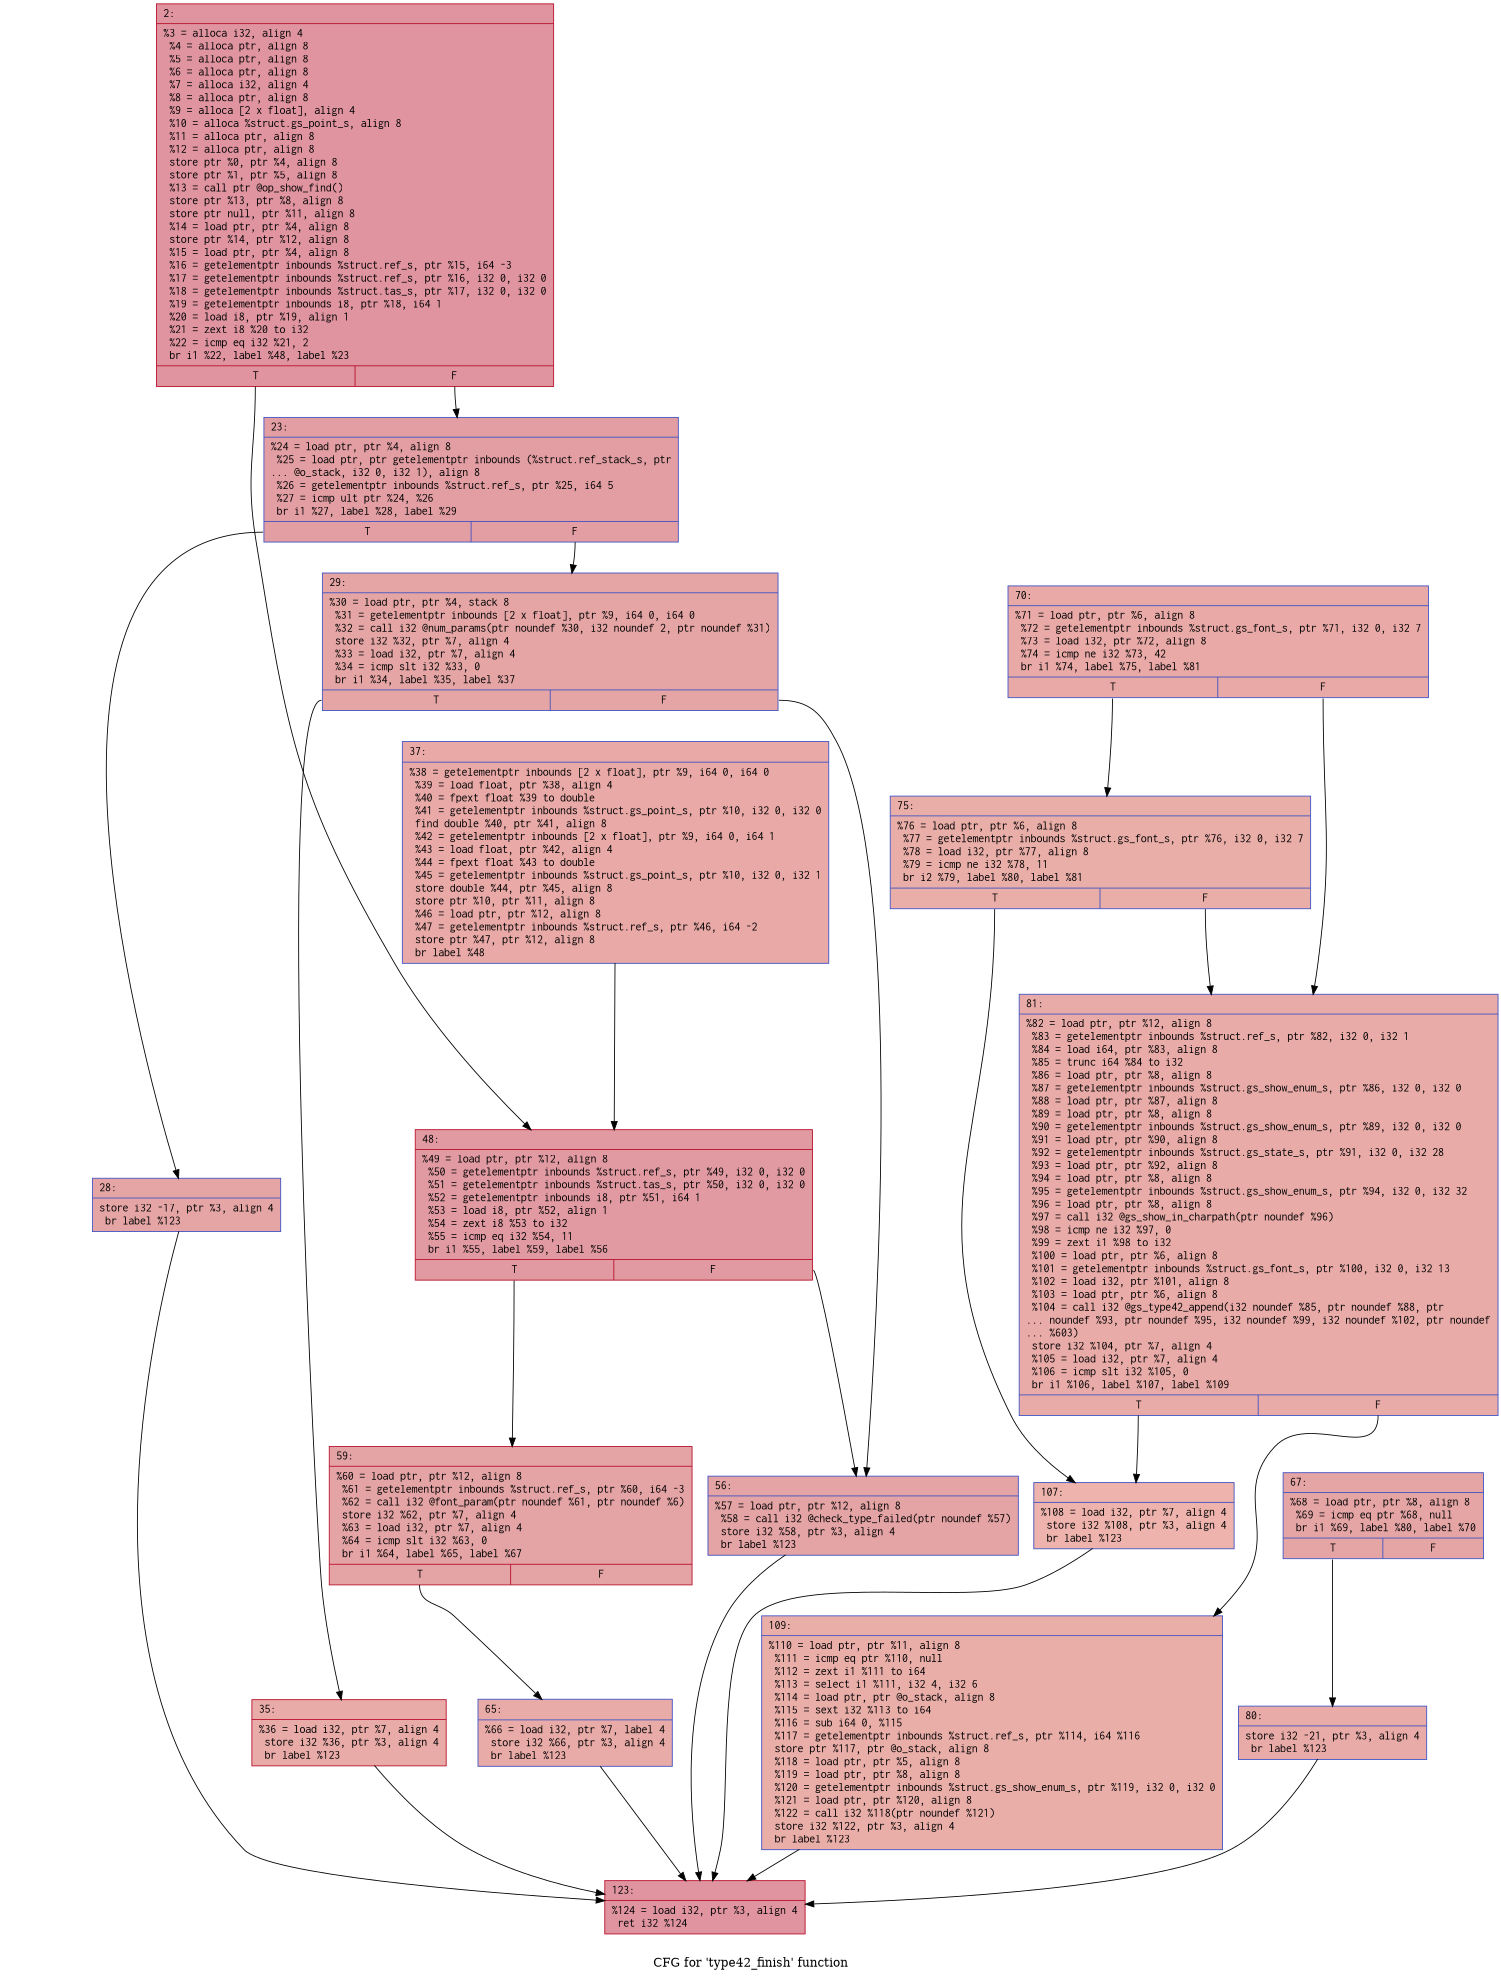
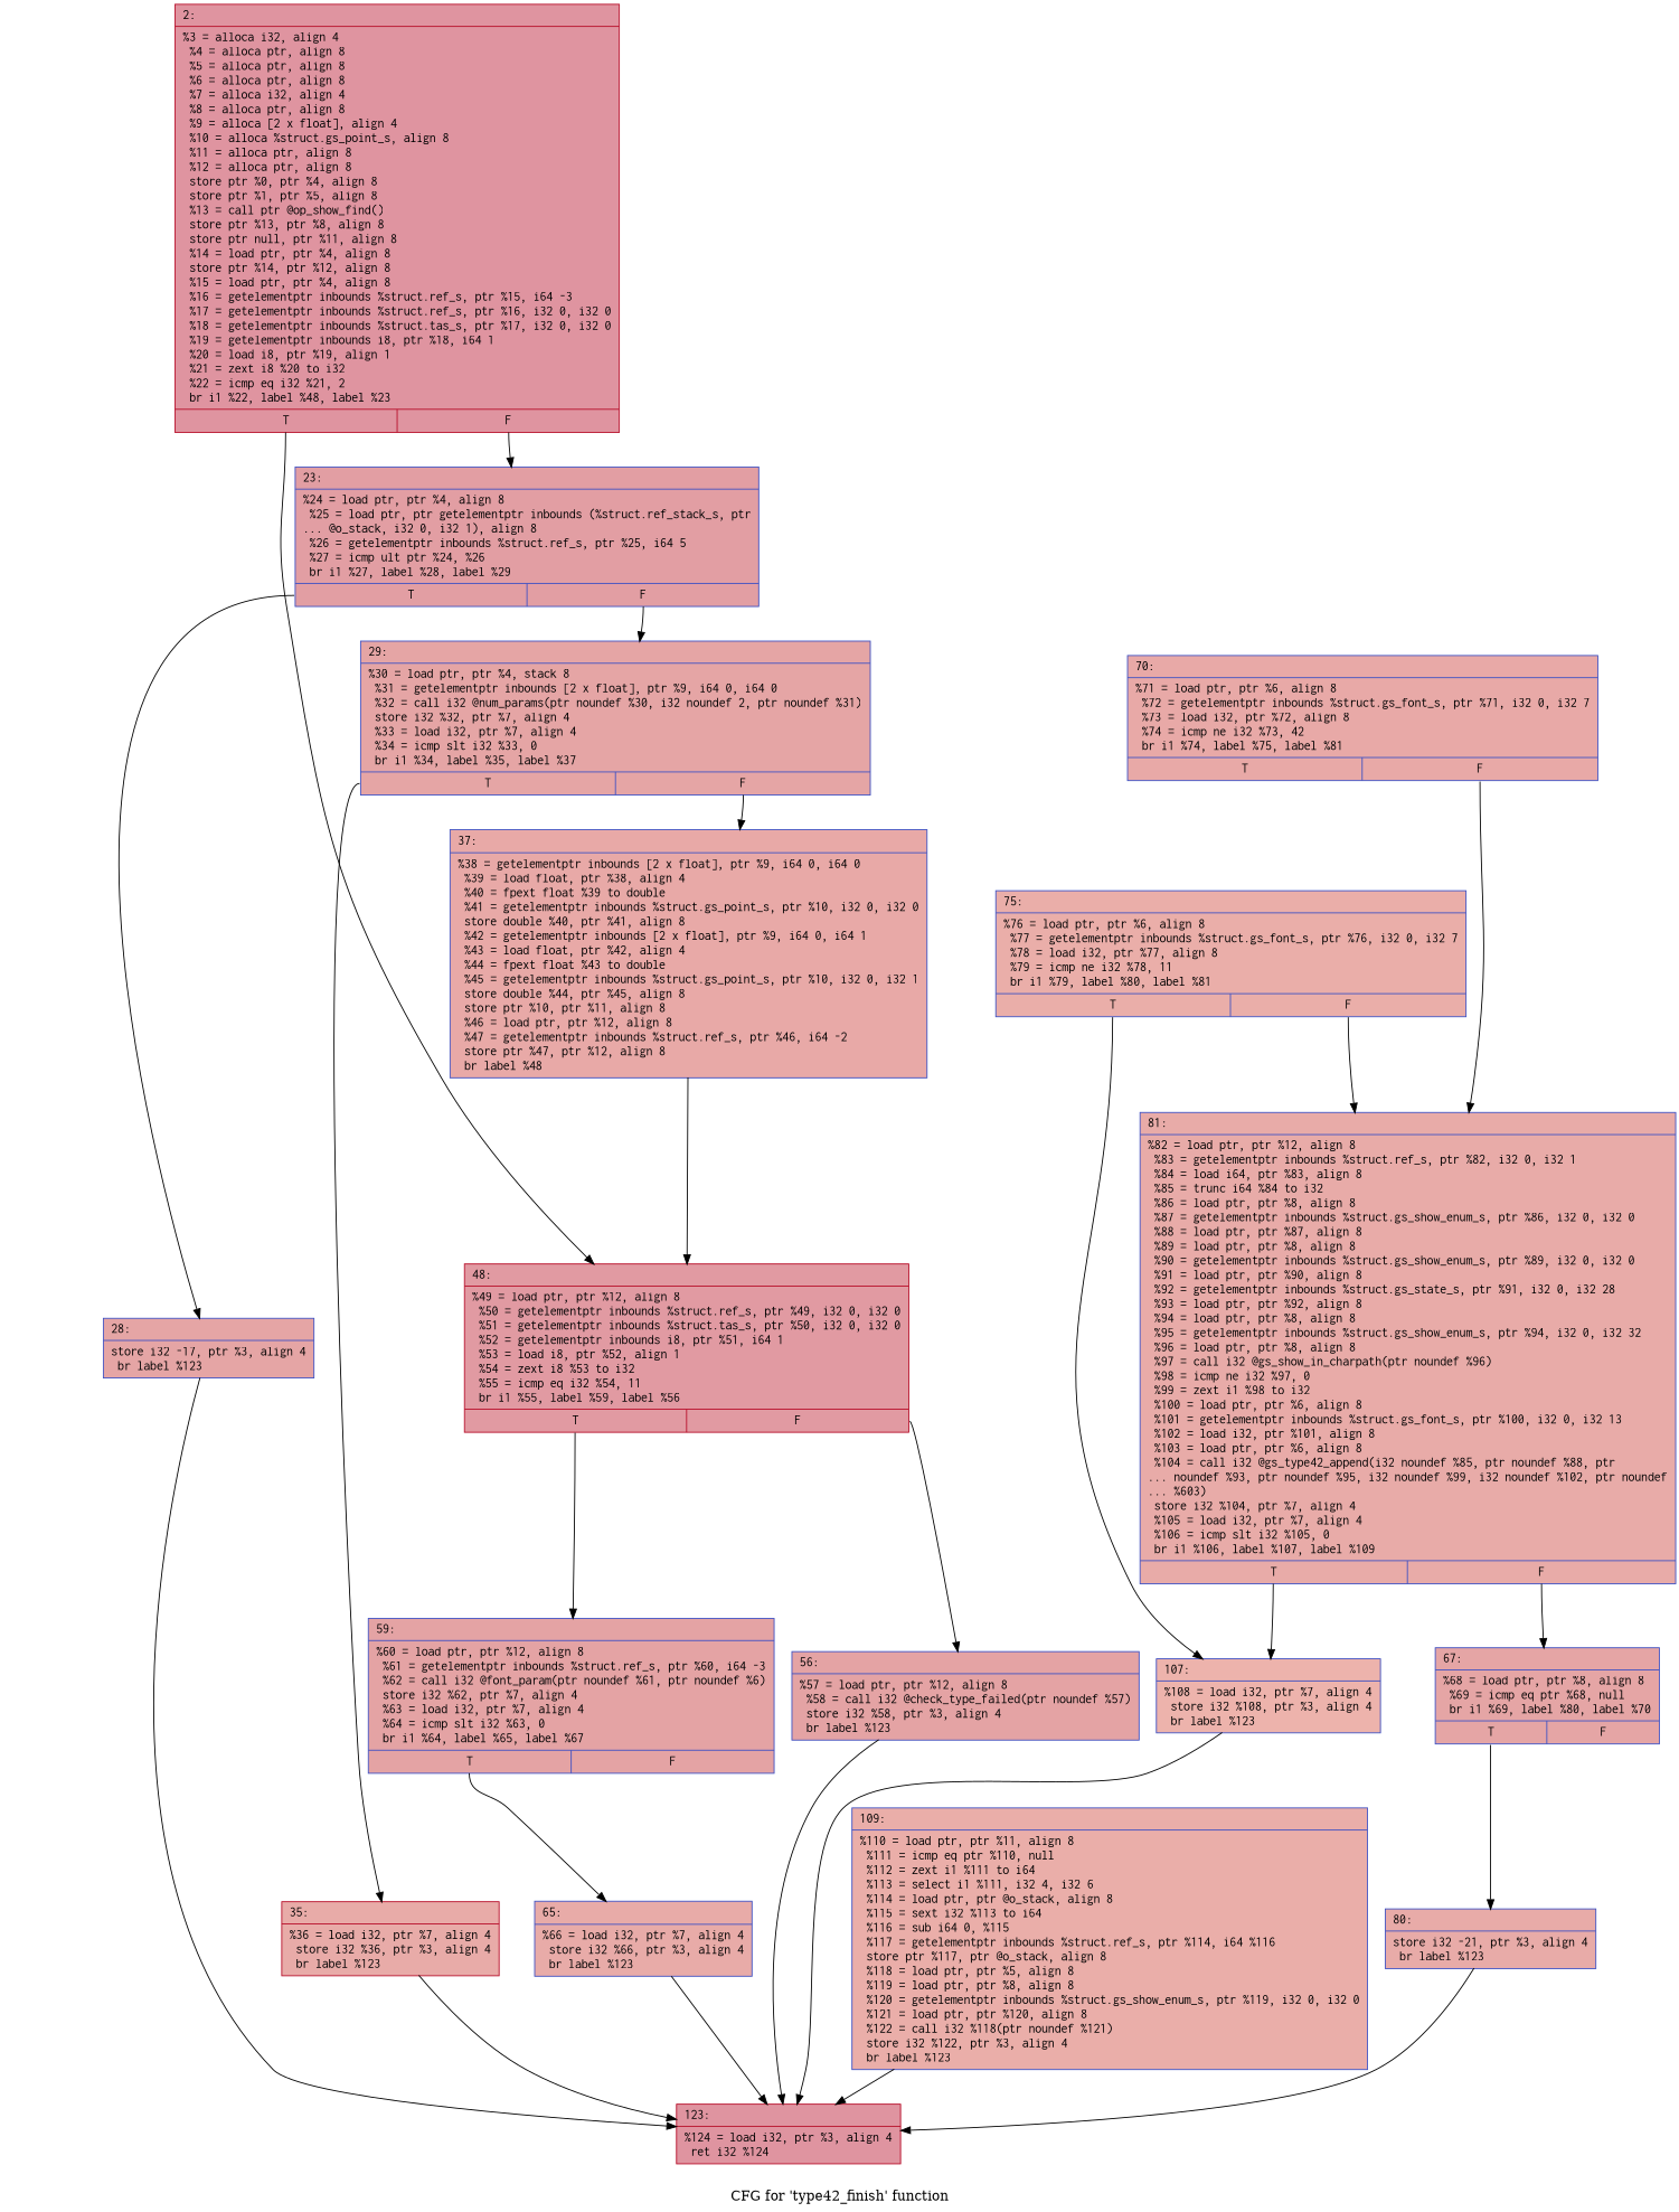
  digraph {
    label="CFG for 'type42_finish' function"
    node [color="#3d50c3ff" fillcolor="#cc403a70" fontname=Courier shape=record style=filled]
    edge [tailport=s0]
    n1 [color="#b70d28ff" fillcolor="#b70d2870" label="{2:\l|  %3 = alloca i32, align 4\l  %4 = alloca ptr, align 8\l  %5 = alloca ptr, align 8\l  %6 = alloca ptr, align 8\l  %7 = alloca i32, align 4\l  %8 = alloca ptr, align 8\l  %9 = alloca [2 x float], align 4\l  %10 = alloca %struct.gs_point_s, align 8\l  %11 = alloca ptr, align 8\l  %12 = alloca ptr, align 8\l  store ptr %0, ptr %4, align 8\l  store ptr %1, ptr %5, align 8\l  %13 = call ptr @op_show_find()\l  store ptr %13, ptr %8, align 8\l  store ptr null, ptr %11, align 8\l  %14 = load ptr, ptr %4, align 8\l  store ptr %14, ptr %12, align 8\l  %15 = load ptr, ptr %4, align 8\l  %16 = getelementptr inbounds %struct.ref_s, ptr %15, i64 -3\l  %17 = getelementptr inbounds %struct.ref_s, ptr %16, i32 0, i32 0\l  %18 = getelementptr inbounds %struct.tas_s, ptr %17, i32 0, i32 0\l  %19 = getelementptr inbounds i8, ptr %18, i64 1\l  %20 = load i8, ptr %19, align 1\l  %21 = zext i8 %20 to i32\l  %22 = icmp eq i32 %21, 2\l  br i1 %22, label %48, label %23\l|{<s0>T|<s1>F}}"]
    n2 [color="#b70d28ff" fillcolor="#bb1b2c70" label="{48:\l|  %49 = load ptr, ptr %12, align 8\l  %50 = getelementptr inbounds %struct.ref_s, ptr %49, i32 0, i32 0\l  %51 = getelementptr inbounds %struct.tas_s, ptr %50, i32 0, i32 0\l  %52 = getelementptr inbounds i8, ptr %51, i64 1\l  %53 = load i8, ptr %52, align 1\l  %54 = zext i8 %53 to i32\l  %55 = icmp eq i32 %54, 11\l  br i1 %55, label %59, label %56\l|{<s0>T|<s1>F}}"]
    n3 [fillcolor="#be242e70" label="{23:\l|  %24 = load ptr, ptr %4, align 8\l  %25 = load ptr, ptr getelementptr inbounds (%struct.ref_stack_s, ptr\l... @o_stack, i32 0, i32 1), align 8\l  %26 = getelementptr inbounds %struct.ref_s, ptr %25, i64 5\l  %27 = icmp ult ptr %24, %26\l  br i1 %27, label %28, label %29\l|{<s0>T|<s1>F}}"]
-   n4 [color="#b70d28ff" fillcolor="#c32e3170" label="{59:\l|  %60 = load ptr, ptr %12, align 8\l  %61 = getelementptr inbounds %struct.ref_s, ptr %60, i64 -3\l  %62 = call i32 @font_param(ptr noundef %61, ptr noundef %6)\l  store i32 %62, ptr %7, align 4\l  %63 = load i32, ptr %7, align 4\l  %64 = icmp slt i32 %63, 0\l  br i1 %64, label %65, label %67\l|{<s0>T|<s1>F}}"]
+   n4 [fillcolor="#c32e3170" label="{59:\l|  %60 = load ptr, ptr %12, align 8\l  %61 = getelementptr inbounds %struct.ref_s, ptr %60, i64 -3\l  %62 = call i32 @font_param(ptr noundef %61, ptr noundef %6)\l  store i32 %62, ptr %7, align 4\l  %63 = load i32, ptr %7, align 4\l  %64 = icmp slt i32 %63, 0\l  br i1 %64, label %65, label %67\l|{<s0>T|<s1>F}}"]
    n5 [fillcolor="#c32e3170" label="{56:\l|  %57 = load ptr, ptr %12, align 8\l  %58 = call i32 @check_type_failed(ptr noundef %57)\l  store i32 %58, ptr %3, align 4\l  br label %123\l}"]
    n6 [fillcolor="#c5333470" label="{28:\l|  store i32 -17, ptr %3, align 4\l  br label %123\l}"]
    n7 [fillcolor="#c5333470" label="{29:\l|  %30 = load ptr, ptr %4, stack 8\l  %31 = getelementptr inbounds [2 x float], ptr %9, i64 0, i64 0\l  %32 = call i32 @num_params(ptr noundef %30, i32 noundef 2, ptr noundef %31)\l  store i32 %32, ptr %7, align 4\l  %33 = load i32, ptr %7, align 4\l  %34 = icmp slt i32 %33, 0\l  br i1 %34, label %35, label %37\l|{<s0>T|<s1>F}}"]
-   n8 [label="{65:\l|  %66 = load i32, ptr %7, label 4\l  store i32 %66, ptr %3, align 4\l  br label %123\l}"]
+   n8 [label="{65:\l|  %66 = load i32, ptr %7, align 4\l  store i32 %66, ptr %3, align 4\l  br label %123\l}"]
    n9 [color="#b70d28ff" fillcolor="#b70d2870" label="{123:\l|  %124 = load i32, ptr %3, align 4\l  ret i32 %124\l}"]
    n10 [color="#b70d28ff" label="{35:\l|  %36 = load i32, ptr %7, align 4\l  store i32 %36, ptr %3, align 4\l  br label %123\l}"]
-   n11 [fillcolor="#ca3b3770" label="{37:\l|  %38 = getelementptr inbounds [2 x float], ptr %9, i64 0, i64 0\l  %39 = load float, ptr %38, align 4\l  %40 = fpext float %39 to double\l  %41 = getelementptr inbounds %struct.gs_point_s, ptr %10, i32 0, i32 0\l  find double %40, ptr %41, align 8\l  %42 = getelementptr inbounds [2 x float], ptr %9, i64 0, i64 1\l  %43 = load float, ptr %42, align 4\l  %44 = fpext float %43 to double\l  %45 = getelementptr inbounds %struct.gs_point_s, ptr %10, i32 0, i32 1\l  store double %44, ptr %45, align 8\l  store ptr %10, ptr %11, align 8\l  %46 = load ptr, ptr %12, align 8\l  %47 = getelementptr inbounds %struct.ref_s, ptr %46, i64 -2\l  store ptr %47, ptr %12, align 8\l  br label %48\l}"]
+   n11 [fillcolor="#ca3b3770" label="{37:\l|  %38 = getelementptr inbounds [2 x float], ptr %9, i64 0, i64 0\l  %39 = load float, ptr %38, align 4\l  %40 = fpext float %39 to double\l  %41 = getelementptr inbounds %struct.gs_point_s, ptr %10, i32 0, i32 0\l  store double %40, ptr %41, align 8\l  %42 = getelementptr inbounds [2 x float], ptr %9, i64 0, i64 1\l  %43 = load float, ptr %42, align 4\l  %44 = fpext float %43 to double\l  %45 = getelementptr inbounds %struct.gs_point_s, ptr %10, i32 0, i32 1\l  store double %44, ptr %45, align 8\l  store ptr %10, ptr %11, align 8\l  %46 = load ptr, ptr %12, align 8\l  %47 = getelementptr inbounds %struct.ref_s, ptr %46, i64 -2\l  store ptr %47, ptr %12, align 8\l  br label %48\l}"]
    n12 [fillcolor="#c5333470" label="{67:\l|  %68 = load ptr, ptr %8, align 8\l  %69 = icmp eq ptr %68, null\l  br i1 %69, label %80, label %70\l|{<s0>T|<s1>F}}"]
    n13 [label="{80:\l|  store i32 -21, ptr %3, align 4\l  br label %123\l}"]
    n14 [fillcolor="#ca3b3770" label="{70:\l|  %71 = load ptr, ptr %6, align 8\l  %72 = getelementptr inbounds %struct.gs_font_s, ptr %71, i32 0, i32 7\l  %73 = load i32, ptr %72, align 8\l  %74 = icmp ne i32 %73, 42\l  br i1 %74, label %75, label %81\l|{<s0>T|<s1>F}}"]
-   n15 [fillcolor="#d0473d70" label="{75:\l|  %76 = load ptr, ptr %6, align 8\l  %77 = getelementptr inbounds %struct.gs_font_s, ptr %76, i32 0, i32 7\l  %78 = load i32, ptr %77, align 8\l  %79 = icmp ne i32 %78, 11\l  br i2 %79, label %80, label %81\l|{<s0>T|<s1>F}}"]
+   n15 [fillcolor="#d0473d70" label="{75:\l|  %76 = load ptr, ptr %6, align 8\l  %77 = getelementptr inbounds %struct.gs_font_s, ptr %76, i32 0, i32 7\l  %78 = load i32, ptr %77, align 8\l  %79 = icmp ne i32 %78, 11\l  br i1 %79, label %80, label %81\l|{<s0>T|<s1>F}}"]
    n16 [label="{81:\l|  %82 = load ptr, ptr %12, align 8\l  %83 = getelementptr inbounds %struct.ref_s, ptr %82, i32 0, i32 1\l  %84 = load i64, ptr %83, align 8\l  %85 = trunc i64 %84 to i32\l  %86 = load ptr, ptr %8, align 8\l  %87 = getelementptr inbounds %struct.gs_show_enum_s, ptr %86, i32 0, i32 0\l  %88 = load ptr, ptr %87, align 8\l  %89 = load ptr, ptr %8, align 8\l  %90 = getelementptr inbounds %struct.gs_show_enum_s, ptr %89, i32 0, i32 0\l  %91 = load ptr, ptr %90, align 8\l  %92 = getelementptr inbounds %struct.gs_state_s, ptr %91, i32 0, i32 28\l  %93 = load ptr, ptr %92, align 8\l  %94 = load ptr, ptr %8, align 8\l  %95 = getelementptr inbounds %struct.gs_show_enum_s, ptr %94, i32 0, i32 32\l  %96 = load ptr, ptr %8, align 8\l  %97 = call i32 @gs_show_in_charpath(ptr noundef %96)\l  %98 = icmp ne i32 %97, 0\l  %99 = zext i1 %98 to i32\l  %100 = load ptr, ptr %6, align 8\l  %101 = getelementptr inbounds %struct.gs_font_s, ptr %100, i32 0, i32 13\l  %102 = load i32, ptr %101, align 8\l  %103 = load ptr, ptr %6, align 8\l  %104 = call i32 @gs_type42_append(i32 noundef %85, ptr noundef %88, ptr\l... noundef %93, ptr noundef %95, i32 noundef %99, i32 noundef %102, ptr noundef\l... %603)\l  store i32 %104, ptr %7, align 4\l  %105 = load i32, ptr %7, align 4\l  %106 = icmp slt i32 %105, 0\l  br i1 %106, label %107, label %109\l|{<s0>T|<s1>F}}"]
    n17 [fillcolor="#d6524470" label="{107:\l|  %108 = load i32, ptr %7, align 4\l  store i32 %108, ptr %3, align 4\l  br label %123\l}"]
    n18 [fillcolor="#d0473d70" label="{109:\l|  %110 = load ptr, ptr %11, align 8\l  %111 = icmp eq ptr %110, null\l  %112 = zext i1 %111 to i64\l  %113 = select i1 %111, i32 4, i32 6\l  %114 = load ptr, ptr @o_stack, align 8\l  %115 = sext i32 %113 to i64\l  %116 = sub i64 0, %115\l  %117 = getelementptr inbounds %struct.ref_s, ptr %114, i64 %116\l  store ptr %117, ptr @o_stack, align 8\l  %118 = load ptr, ptr %5, align 8\l  %119 = load ptr, ptr %8, align 8\l  %120 = getelementptr inbounds %struct.gs_show_enum_s, ptr %119, i32 0, i32 0\l  %121 = load ptr, ptr %120, align 8\l  %122 = call i32 %118(ptr noundef %121)\l  store i32 %122, ptr %3, align 4\l  br label %123\l}"]
    n1 -> n2
    n1 -> n3 [tailport=s1]
    n2 -> n4
    n2 -> n5 [tailport=s1]
    n3 -> n6
    n3 -> n7 [tailport=s1]
    n4 -> n8
    n5 -> n9
    n6 -> n9
    n7 -> n10
-   n7 -> n5 [tailport=s1]
+   n7 -> n11 [tailport=s1]
    n8 -> n9
    n10 -> n9
    n11 -> n2
    n12 -> n13
    n13 -> n9
-   n14 -> n15
    n14 -> n16 [tailport=s1]
    n15 -> n16 [tailport=s1]
    n15 -> n17
    n16 -> n17
-   n16 -> n18 [tailport=s1]
+   n16 -> n12 [tailport=s1]
    n17 -> n9
    n18 -> n9
  }
